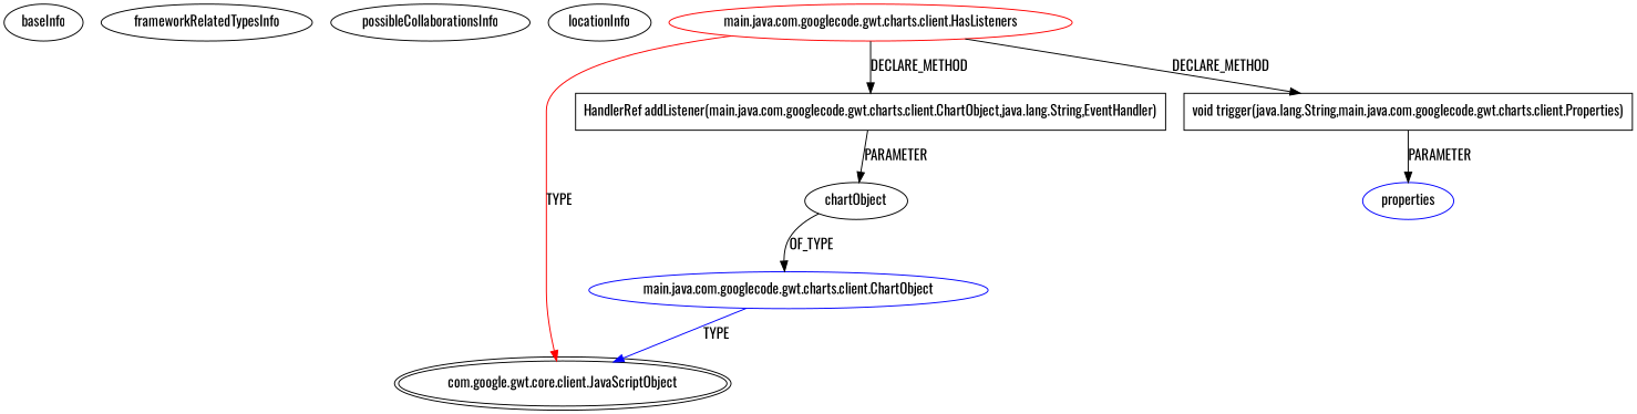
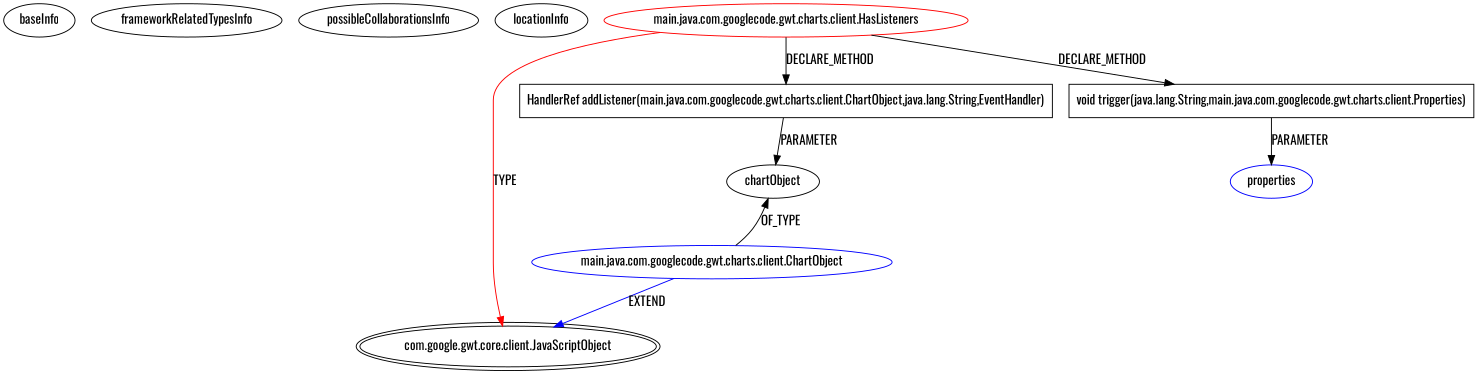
  digraph {
    fontname=Oswald
    node [fontname=Oswald isFrameworkType=false]
    edge [fontname=Oswald]
    baseInfo [category=extension_graph graphId=3226 isAnonymous=false possibleRelation=true isFrameworkType=""]
    frameworkRelatedTypesInfo [0="com.google.gwt.core.client.JavaScriptObject" isFrameworkType=""]
    possibleCollaborationsInfo [0="3226~CLIENT_METHOD_DECLARATION-PARAMETER_DECLARATION-~com.google.gwt.core.client.JavaScriptObject ~com.google.gwt.core.client.JavaScriptObject ~false~false" isFrameworkType=""]
    locationInfo [contextSignature=HasListeners filePath="/jnorthrup-gwt-charts/gwt-charts-master/gwt-charts/src/main/java/com/googlecode/gwt/charts/client/HasListeners.java" graphId=3226 projectName="jnorthrup-gwt-charts" isFrameworkType=""]
    n5 [color=red label="main.java.com.googlecode.gwt.charts.client.HasListeners" vertexType=ROOT_CLIENT_CLASS_DECLARATION]
    n6 [isFrameworkType=true label="com.google.gwt.core.client.JavaScriptObject" peripheries=2 vertexType=FRAMEWORK_CLASS_TYPE]
    n7 [label="HandlerRef addListener(main.java.com.googlecode.gwt.charts.client.ChartObject,java.lang.String,EventHandler)" shape=box vertexType=CLIENT_METHOD_DECLARATION]
    n8 [label="void trigger(java.lang.String,main.java.com.googlecode.gwt.charts.client.Properties)" shape=box vertexType=CLIENT_METHOD_DECLARATION]
    n9 [label=chartObject vertexType=PARAMETER_DECLARATION]
    n10 [color=blue label=properties vertexType=PARAMETER_DECLARATION]
    n11 [color=blue label="main.java.com.googlecode.gwt.charts.client.ChartObject" vertexType=REFERENCE_CLIENT_CLASS_DECLARATION]
    n5 -> n6 [color=red label=TYPE]
    n5 -> n7 [label=DECLARE_METHOD]
    n5 -> n8 [label=DECLARE_METHOD]
    n7 -> n9 [label=PARAMETER]
    n8 -> n10 [label=PARAMETER]
-   n9 -> n11 [label=OF_TYPE]
-   n11 -> n6 [color=blue label=TYPE]
+   n11 -> n9 [label=OF_TYPE]
+   n11 -> n6 [color=blue label=EXTEND]
  }
